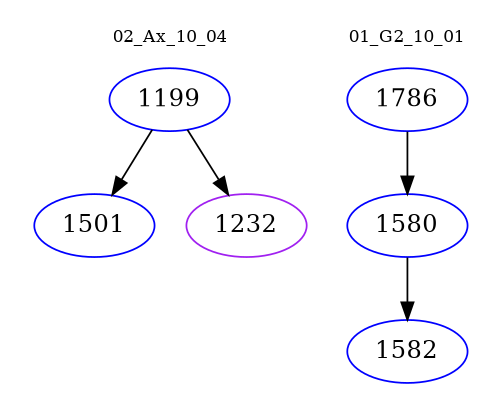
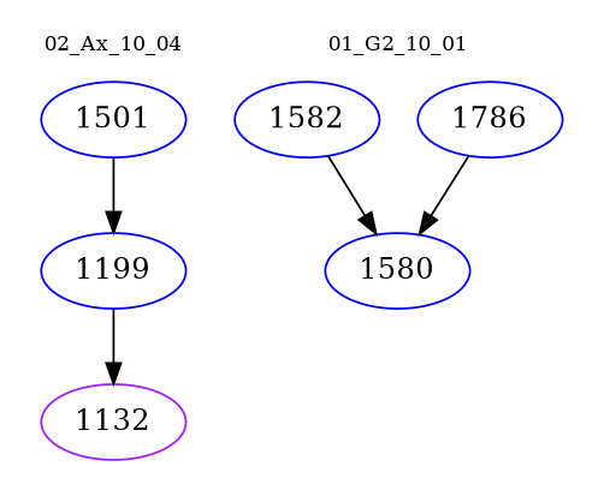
  digraph {
    node [color=blue]
    edge [color=black]
    n1 [label=1501]
    n2 [label=1199]
-   n3 [color=purple label=1232]
+   n3 [color=purple label=1132]
    n4 [label=1786]
    n5 [label=1580]
    n6 [label=1582]
    subgraph cluster_1 {
      color=white
      fontsize=10
      label="02_Ax_10_04"
      n1
      n2
      n3
    }
    subgraph cluster_2 {
      color=white
      fontsize=10
      label="01_G2_10_01"
      n4
      n5
      n6
    }
-   n2 -> n1
+   n1 -> n2
    n2 -> n3
    n4 -> n5
-   n5 -> n6
+   n6 -> n5
  }
